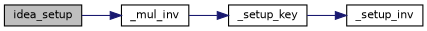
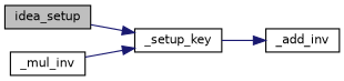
  digraph {
    rankdir=LR
    node [color=black fillcolor=white fontname=Helvetica fontsize=10 shape=record style=filled]
    edge [color=midnightblue fontname=Helvetica fontsize=10 labelfontname=Helvetica labelfontsize=10 style=solid]
    n1 [fillcolor=grey75 fontcolor=black height=0.2 label=idea_setup width=0.4]
    n2 [height=0.2 label=_setup_key width=0.4]
-   n3 [height=0.2 label=_setup_inv width=0.4]
+   n3 [height=0.2 label=_add_inv width=0.4]
    n4 [height=0.2 label=_mul_inv width=0.4]
-   n1 -> n4
+   n1 -> n2
    n2 -> n3
    n4 -> n2
  }
